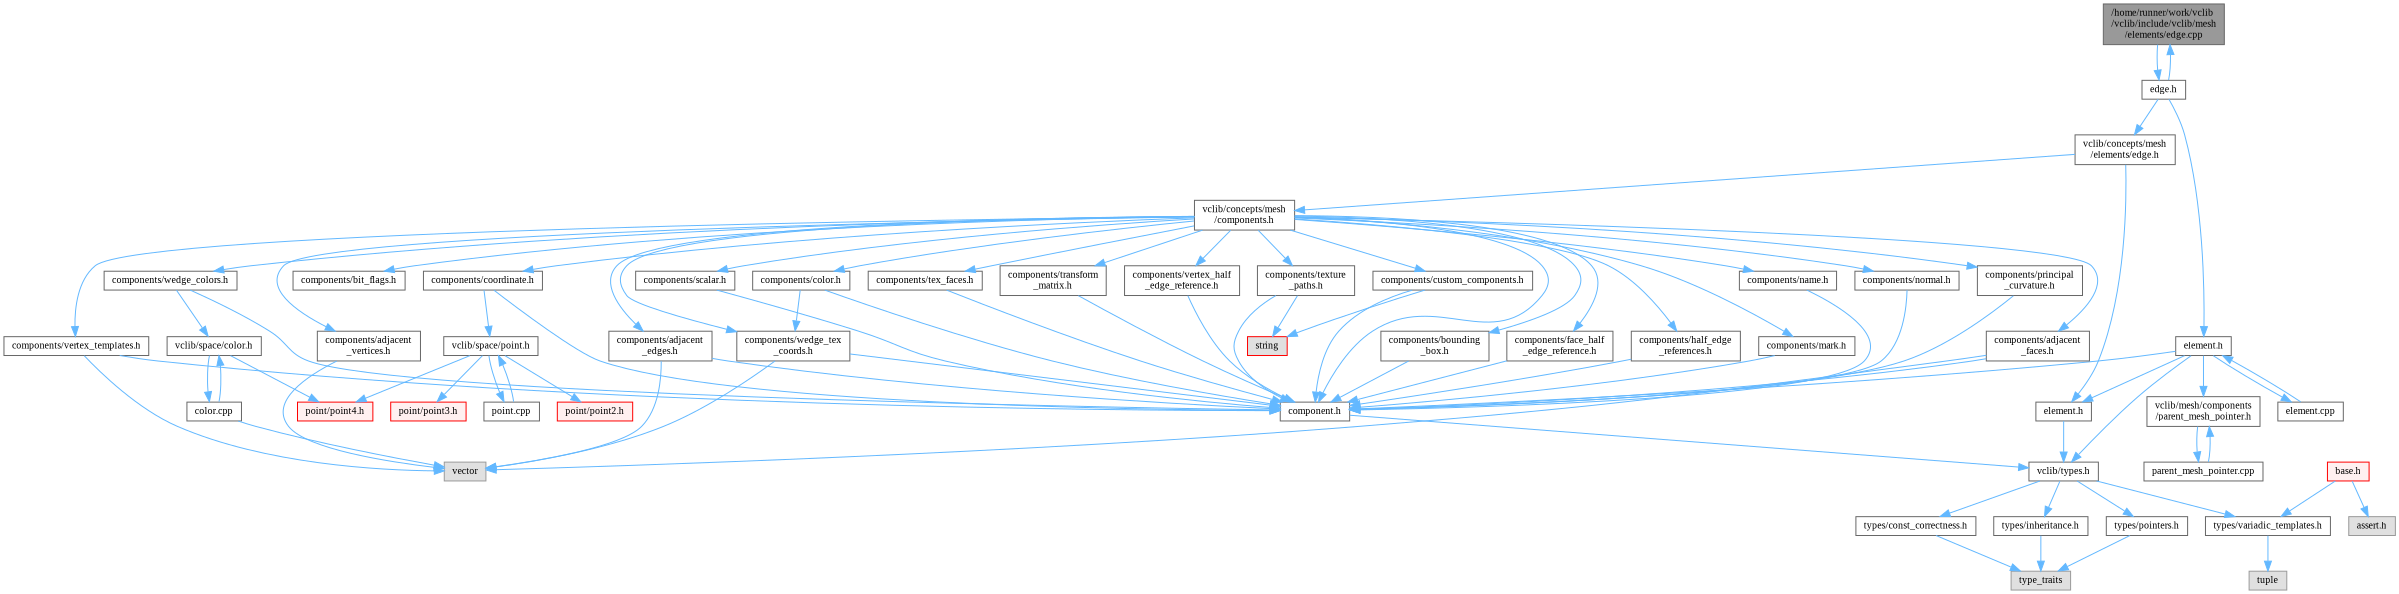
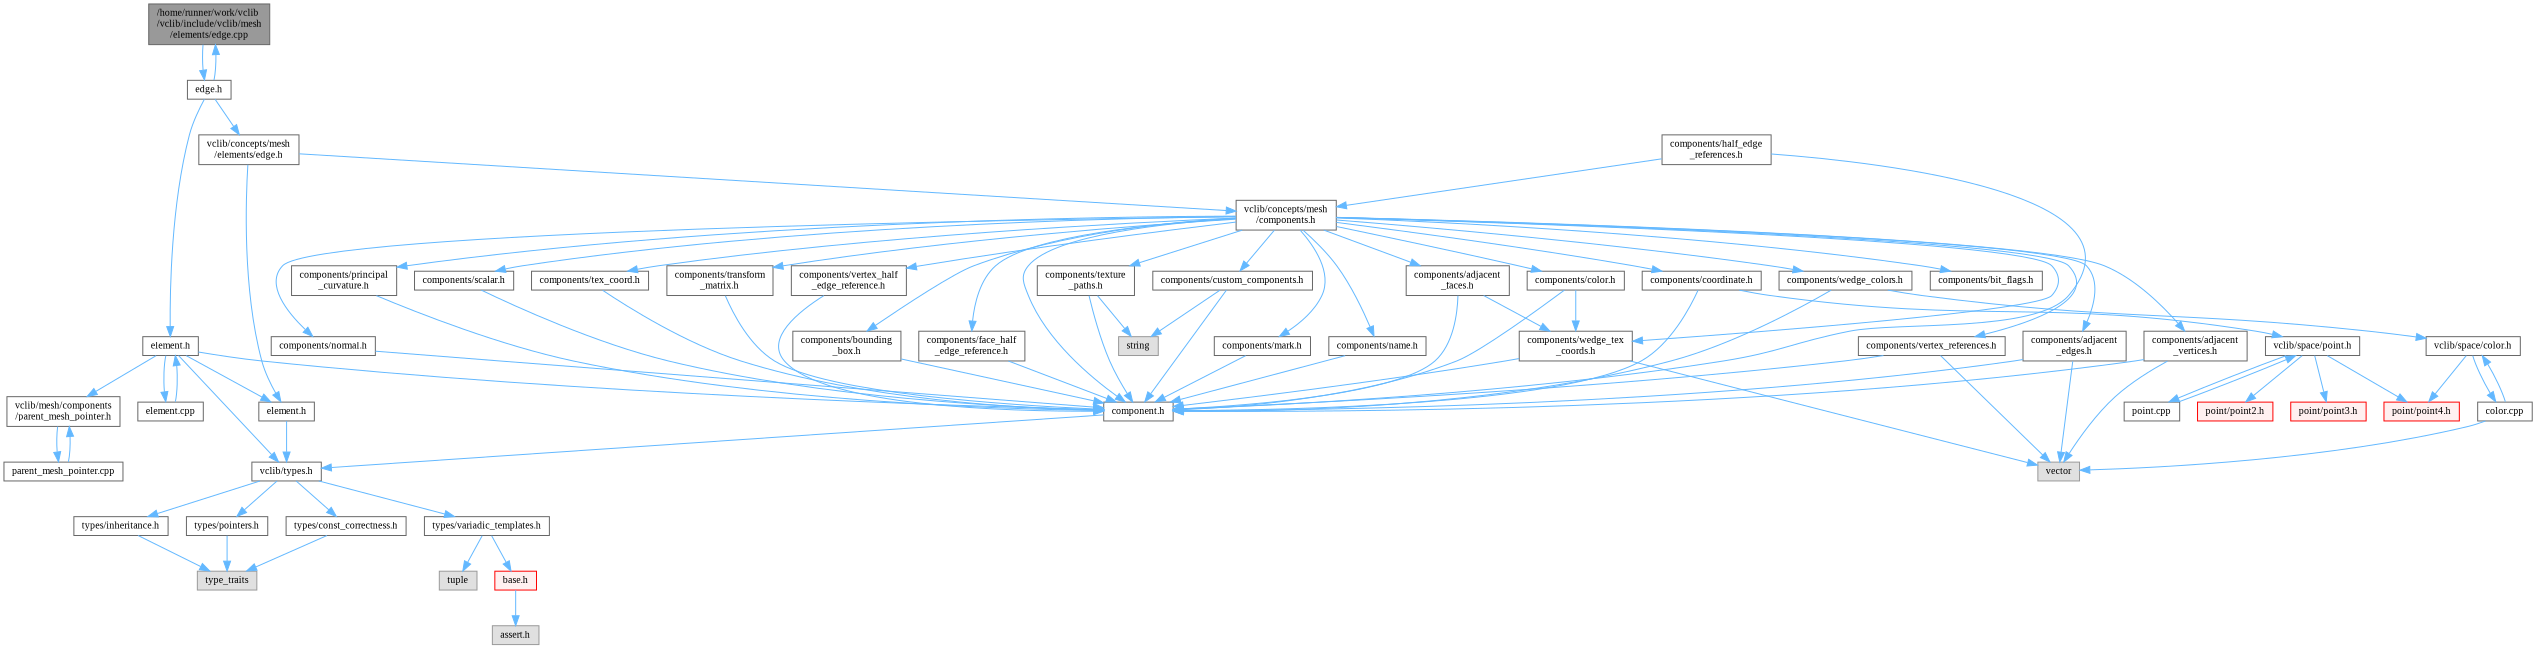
  digraph {
    fontname="Liberation Serif"
    node [color=grey40 fillcolor=white fontname="Liberation Serif" fontsize=10 shape=box style=filled]
    edge [color=steelblue1 fontname="Liberation Serif" fontsize=10 labelfontname=Helvetica labelfontsize=10 style=solid]
    n1 [color=gray40 fillcolor=grey60 fontcolor=black height=0.2 label="/home/runner/work/vclib\l/vclib/include/vclib/mesh\l/elements/edge.cpp" width=0.4]
    n2 [height=0.2 label="edge.h" width=0.4]
    n3 [height=0.2 label="vclib/concepts/mesh\l/elements/edge.h" width=0.4]
    n4 [height=0.2 label="element.h" width=0.4]
    n5 [height=0.2 label="vclib/concepts/mesh\l/components.h" width=0.4]
    n6 [height=0.2 label="element.h" width=0.4]
    n7 [height=0.2 label="component.h" width=0.4]
    n8 [height=0.2 label="vclib/types.h" width=0.4]
    n9 [height=0.2 label="vclib/mesh/components\l/parent_mesh_pointer.h" width=0.4]
    n10 [height=0.2 label="element.cpp" width=0.4]
    n11 [height=0.2 label="components/adjacent\l_edges.h" width=0.4]
    n12 [height=0.2 label="components/adjacent\l_faces.h" width=0.4]
    n13 [height=0.2 label="components/adjacent\l_vertices.h" width=0.4]
    n14 [height=0.2 label="components/bit_flags.h" width=0.4]
    n15 [height=0.2 label="components/bounding\l_box.h" width=0.4]
    n16 [height=0.2 label="components/color.h" width=0.4]
    n17 [height=0.2 label="components/coordinate.h" width=0.4]
    n18 [height=0.2 label="components/custom_components.h" width=0.4]
    n19 [height=0.2 label="components/face_half\l_edge_reference.h" width=0.4]
    n20 [height=0.2 label="components/half_edge\l_references.h" width=0.4]
    n21 [height=0.2 label="components/mark.h" width=0.4]
    n22 [height=0.2 label="components/name.h" width=0.4]
    n23 [height=0.2 label="components/normal.h" width=0.4]
    n24 [height=0.2 label="components/principal\l_curvature.h" width=0.4]
    n25 [height=0.2 label="components/scalar.h" width=0.4]
-   n26 [height=0.2 label="components/tex_faces.h" width=0.4]
+   n26 [height=0.2 label="components/tex_coord.h" width=0.4]
    n27 [height=0.2 label="components/texture\l_paths.h" width=0.4]
    n28 [height=0.2 label="components/transform\l_matrix.h" width=0.4]
    n29 [height=0.2 label="components/vertex_half\l_edge_reference.h" width=0.4]
-   n30 [height=0.2 label="components/vertex_templates.h" width=0.4]
+   n30 [height=0.2 label="components/vertex_references.h" width=0.4]
    n31 [height=0.2 label="components/wedge_colors.h" width=0.4]
    n32 [height=0.2 label="components/wedge_tex\l_coords.h" width=0.4]
    n33 [color=grey60 fillcolor="#E0E0E0" height=0.2 label=vector width=0.4]
    n34 [height=0.2 label="vclib/space/point.h" width=0.4]
-   n35 [color=red fillcolor="#E0E0E0" height=0.2 label=string width=0.4]
+   n35 [color=grey60 fillcolor="#E0E0E0" height=0.2 label=string width=0.4]
    n36 [height=0.2 label="vclib/space/color.h" width=0.4]
    n37 [height=0.2 label="types/const_correctness.h" width=0.4]
    n38 [height=0.2 label="types/inheritance.h" width=0.4]
    n39 [height=0.2 label="types/pointers.h" width=0.4]
    n40 [height=0.2 label="types/variadic_templates.h" width=0.4]
    n41 [color=grey60 fillcolor="#E0E0E0" height=0.2 label=type_traits width=0.4]
    n42 [color=red fillcolor="#FFF0F0" height=0.2 label="base.h" width=0.4]
    n43 [color=grey60 fillcolor="#E0E0E0" height=0.2 label=tuple width=0.4]
    n44 [color=grey60 fillcolor="#E0E0E0" height=0.2 label="assert.h" width=0.4]
    n45 [color=red fillcolor="#FFF0F0" height=0.2 label="point/point4.h" width=0.4]
    n46 [height=0.2 label="color.cpp" width=0.4]
    n47 [color=red fillcolor="#FFF0F0" height=0.2 label="point/point2.h" width=0.4]
    n48 [color=red fillcolor="#FFF0F0" height=0.2 label="point/point3.h" width=0.4]
    n49 [height=0.2 label="point.cpp" width=0.4]
    n50 [height=0.2 label="parent_mesh_pointer.cpp" width=0.4]
    n1 -> n2
    n2 -> n1
    n2 -> n3
    n2 -> n4
    n3 -> n5
    n3 -> n6
    n4 -> n6
    n4 -> n7
    n4 -> n8
    n4 -> n9
    n4 -> n10
    n5 -> n7
    n5 -> n11
    n5 -> n12
    n5 -> n13
    n5 -> n14
    n5 -> n15
    n5 -> n16
    n5 -> n17
    n5 -> n18
    n5 -> n19
-   n5 -> n20
+   n20 -> n5
    n5 -> n21
    n5 -> n22
    n5 -> n23
    n5 -> n24
    n5 -> n25
    n5 -> n26
    n5 -> n27
    n5 -> n28
    n5 -> n29
    n5 -> n30
    n5 -> n31
    n5 -> n32
    n6 -> n8
    n7 -> n8
    n8 -> n37
    n8 -> n38
    n8 -> n39
    n8 -> n40
    n9 -> n50
    n10 -> n4
    n11 -> n7
    n11 -> n33
    n12 -> n7
-   n12 -> n33
+   n12 -> n32
+   n13 -> n7
    n13 -> n33
    n15 -> n7
    n16 -> n7
    n16 -> n32
    n17 -> n7
    n17 -> n34
    n18 -> n7
    n18 -> n35
    n19 -> n7
    n20 -> n7
    n21 -> n7
    n22 -> n7
    n23 -> n7
    n24 -> n7
    n25 -> n7
    n26 -> n7
    n27 -> n7
    n27 -> n35
    n28 -> n7
    n29 -> n7
    n30 -> n7
    n30 -> n33
    n31 -> n7
    n31 -> n36
    n32 -> n7
    n32 -> n33
    n34 -> n45
    n34 -> n47
    n34 -> n48
    n34 -> n49
    n36 -> n45
    n36 -> n46
    n37 -> n41
    n38 -> n41
    n39 -> n41
-   n42 -> n40
+   n40 -> n42
    n40 -> n43
    n42 -> n44
    n46 -> n33
    n46 -> n36
    n49 -> n34
    n50 -> n9
  }
